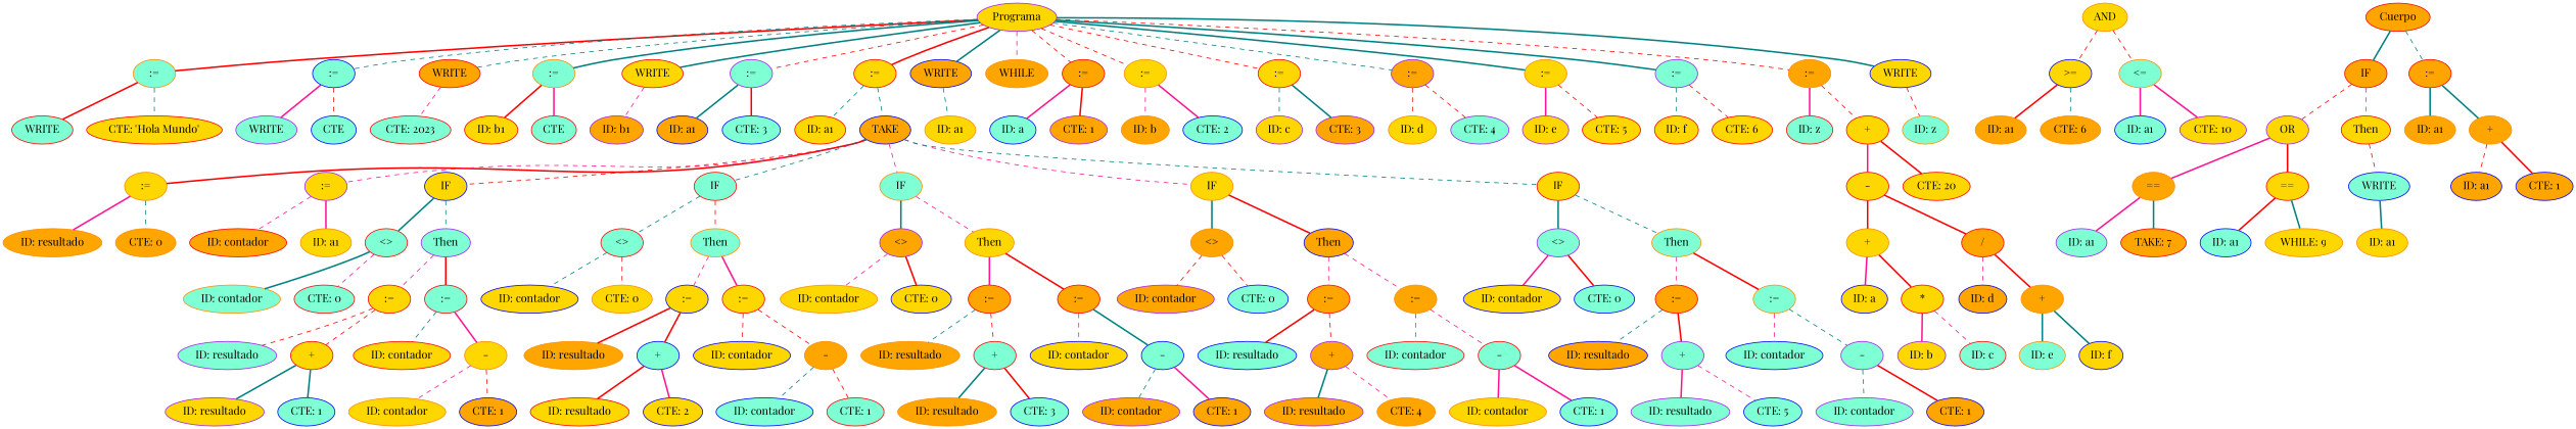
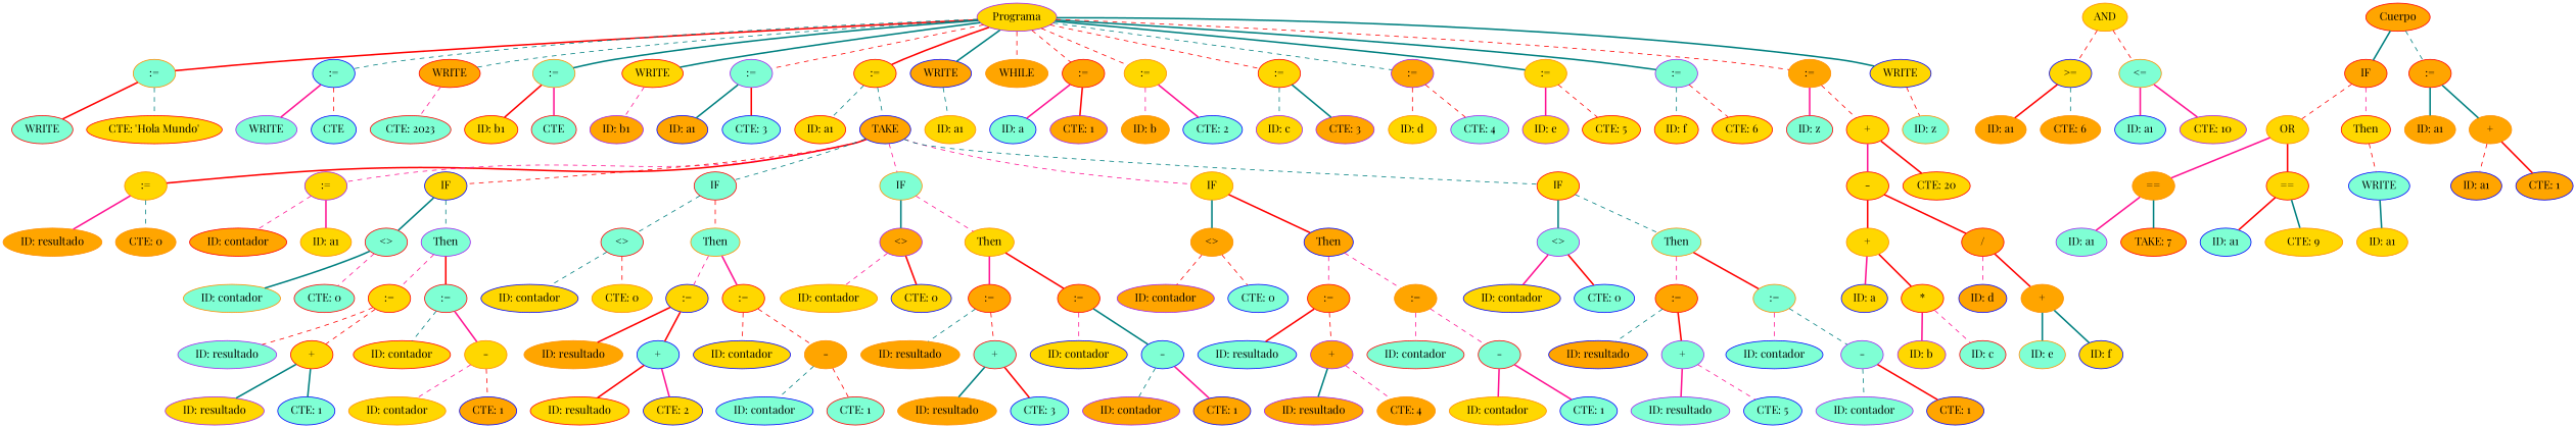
  graph {
    fontname="Playfair Display"
    node [color=red fillcolor=gold fontname="Playfair Display" style=filled]
    edge [color=red fontname="Playfair Display" style=dashed]
    n1 [color=purple label=Programa]
    n2 [color=darkorange fillcolor=aquamarine label=":="]
    n3 [color=blue fillcolor=aquamarine label=":="]
    n4 [fillcolor=orange label=WRITE]
    n5 [color=darkorange fillcolor=aquamarine label=":="]
    n6 [label=WRITE]
    n7 [color=purple fillcolor=aquamarine label=":="]
    n8 [label=":="]
    n9 [color=blue fillcolor=orange label=WRITE]
    n10 [color=darkorange fillcolor=orange label=WHILE]
    n11 [fillcolor=orange label=":="]
    n12 [color=darkorange label=":="]
    n13 [label=":="]
    n14 [color=purple fillcolor=orange label=":="]
    n15 [color=darkorange label=":="]
    n16 [color=purple fillcolor=aquamarine label=":="]
    n17 [color=darkorange fillcolor=orange label=":="]
    n18 [color=blue label=WRITE]
    n19 [fillcolor=aquamarine label=WRITE]
    n20 [label="CTE: 'Hola Mundo'"]
    n21 [color=purple fillcolor=aquamarine label=WRITE]
    n22 [color=blue fillcolor=aquamarine label=CTE]
    n23 [fillcolor=aquamarine label="CTE: 2023"]
    n24 [label="ID: b1"]
    n25 [fillcolor=aquamarine label=CTE]
    n26 [color=purple fillcolor=orange label="ID: b1"]
    n27 [color=blue fillcolor=orange label="ID: a1"]
    n28 [color=blue fillcolor=aquamarine label="CTE: 3"]
    n29 [label="ID: a1"]
    n30 [color=blue fillcolor=orange label=TAKE]
    n31 [color=darkorange label="ID: a1"]
    n32 [color=blue fillcolor=aquamarine label="ID: a"]
    n33 [color=purple fillcolor=orange label="CTE: 1"]
    n34 [color=darkorange fillcolor=orange label="ID: b"]
    n35 [color=blue fillcolor=aquamarine label="CTE: 2"]
    n36 [color=purple label="ID: c"]
    n37 [color=purple fillcolor=orange label="CTE: 3"]
    n38 [color=darkorange label="ID: d"]
    n39 [color=purple fillcolor=aquamarine label="CTE: 4"]
    n40 [color=purple label="ID: e"]
    n41 [label="CTE: 5"]
    n42 [label="ID: f"]
    n43 [label="CTE: 6"]
    n44 [fillcolor=aquamarine label="ID: z"]
    n45 [label="+"]
    n46 [color=darkorange fillcolor=aquamarine label="ID: z"]
    n47 [color=darkorange label=":="]
    n48 [color=purple label=":="]
    n49 [color=blue label=IF]
    n50 [fillcolor=aquamarine label=IF]
    n51 [color=darkorange fillcolor=aquamarine label=IF]
    n52 [color=darkorange label=IF]
    n53 [label=IF]
    n54 [color=darkorange fillcolor=orange label="ID: resultado"]
    n55 [color=darkorange fillcolor=orange label="CTE: 0"]
    n56 [fillcolor=orange label="ID: contador"]
    n57 [color=darkorange label="ID: a1"]
    n58 [fillcolor=aquamarine label="<>"]
    n59 [color=purple fillcolor=aquamarine label=Then]
    n60 [fillcolor=aquamarine label="<>"]
    n61 [color=darkorange fillcolor=aquamarine label=Then]
    n62 [color=purple fillcolor=orange label="<>"]
    n63 [color=darkorange label=Then]
    n64 [color=darkorange fillcolor=orange label="<>"]
    n65 [color=blue fillcolor=orange label=Then]
    n66 [color=purple fillcolor=aquamarine label="<>"]
    n67 [color=darkorange fillcolor=aquamarine label=Then]
    n68 [color=darkorange fillcolor=aquamarine label="ID: contador"]
    n69 [fillcolor=aquamarine label="CTE: 0"]
    n70 [label=":="]
    n71 [fillcolor=aquamarine label=":="]
    n72 [color=purple fillcolor=aquamarine label="ID: resultado"]
    n73 [label="+"]
    n74 [label="ID: contador"]
    n75 [color=darkorange label="-"]
    n76 [color=purple label="ID: resultado"]
    n77 [color=blue fillcolor=aquamarine label="CTE: 1"]
    n78 [color=darkorange label="ID: contador"]
    n79 [color=blue fillcolor=orange label="CTE: 1"]
    n80 [color=blue label="ID: contador"]
    n81 [color=darkorange label="CTE: 0"]
    n82 [color=blue label=":="]
    n83 [label=":="]
    n84 [color=darkorange fillcolor=orange label="ID: resultado"]
    n85 [color=blue fillcolor=aquamarine label="+"]
    n86 [color=blue label="ID: contador"]
    n87 [color=darkorange fillcolor=orange label="-"]
    n88 [label="ID: resultado"]
    n89 [color=blue label="CTE: 2"]
    n90 [color=blue fillcolor=aquamarine label="ID: contador"]
    n91 [fillcolor=aquamarine label="CTE: 1"]
    n92 [color=darkorange label="ID: contador"]
    n93 [color=blue label="CTE: 0"]
    n94 [fillcolor=orange label=":="]
    n95 [fillcolor=orange label=":="]
    n96 [color=darkorange fillcolor=orange label="ID: resultado"]
    n97 [fillcolor=aquamarine label="+"]
    n98 [color=blue label="ID: contador"]
    n99 [color=blue fillcolor=aquamarine label="-"]
    n100 [color=darkorange fillcolor=orange label="ID: resultado"]
    n101 [color=blue fillcolor=aquamarine label="CTE: 3"]
    n102 [color=purple fillcolor=orange label="ID: contador"]
    n103 [color=blue fillcolor=orange label="CTE: 1"]
    n104 [color=purple fillcolor=orange label="ID: contador"]
    n105 [color=blue fillcolor=aquamarine label="CTE: 0"]
    n106 [fillcolor=orange label=":="]
    n107 [color=darkorange fillcolor=orange label=":="]
    n108 [color=blue fillcolor=aquamarine label="ID: resultado"]
    n109 [color=purple fillcolor=orange label="+"]
    n110 [fillcolor=aquamarine label="ID: contador"]
    n111 [fillcolor=aquamarine label="-"]
    n112 [color=purple fillcolor=orange label="ID: resultado"]
    n113 [color=darkorange fillcolor=orange label="CTE: 4"]
    n114 [color=darkorange label="ID: contador"]
    n115 [color=blue fillcolor=aquamarine label="CTE: 1"]
    n116 [color=blue label="ID: contador"]
    n117 [color=blue fillcolor=aquamarine label="CTE: 0"]
    n118 [fillcolor=orange label=":="]
    n119 [color=darkorange fillcolor=aquamarine label=":="]
    n120 [color=blue fillcolor=orange label="ID: resultado"]
    n121 [color=purple fillcolor=aquamarine label="+"]
    n122 [color=blue fillcolor=aquamarine label="ID: contador"]
    n123 [color=purple fillcolor=aquamarine label="-"]
    n124 [color=purple fillcolor=aquamarine label="ID: resultado"]
    n125 [color=blue fillcolor=aquamarine label="CTE: 5"]
    n126 [color=purple fillcolor=aquamarine label="ID: contador"]
    n127 [color=blue fillcolor=orange label="CTE: 1"]
    n128 [color=darkorange label=AND]
    n129 [color=blue label=">="]
    n130 [color=darkorange fillcolor=aquamarine label="<="]
    n131 [fillcolor=orange label=Cuerpo]
    n132 [fillcolor=orange label=IF]
    n133 [fillcolor=orange label=":="]
    n134 [color=darkorange fillcolor=orange label="ID: a1"]
    n135 [color=darkorange fillcolor=orange label="CTE: 6"]
    n136 [color=blue fillcolor=aquamarine label="ID: a1"]
    n137 [color=purple label="CTE: 10"]
-   n138 [color=purple label=OR]
+   n138 [color=darkorange label=OR]
    n139 [label=Then]
    n140 [color=darkorange fillcolor=orange label="ID: a1"]
    n141 [color=darkorange fillcolor=orange label="+"]
    n142 [color=darkorange fillcolor=orange label="=="]
    n143 [label="=="]
    n144 [color=blue fillcolor=aquamarine label=WRITE]
    n145 [color=purple fillcolor=aquamarine label="ID: a1"]
    n146 [fillcolor=orange label="TAKE: 7"]
    n147 [color=blue fillcolor=aquamarine label="ID: a1"]
-   n148 [color=darkorange label="WHILE: 9"]
+   n148 [color=darkorange label="CTE: 9"]
    n149 [color=darkorange label="ID: a1"]
    n150 [color=blue fillcolor=orange label="ID: a1"]
    n151 [color=blue fillcolor=orange label="CTE: 1"]
    n152 [label="-"]
    n153 [label="CTE: 20"]
    n154 [color=darkorange label="+"]
    n155 [fillcolor=orange label="/"]
    n156 [color=blue label="ID: a"]
    n157 [label="*"]
    n158 [color=blue fillcolor=orange label="ID: d"]
    n159 [color=darkorange fillcolor=orange label="+"]
    n160 [color=purple label="ID: b"]
    n161 [fillcolor=aquamarine label="ID: c"]
    n162 [color=darkorange fillcolor=aquamarine label="ID: e"]
    n163 [color=blue label="ID: f"]
    n1 -- n2 [style=bold]
    n1 -- n3 [color=teal]
    n1 -- n4 [color=teal]
    n1 -- n5 [color=teal style=bold]
    n1 -- n6 [color=teal style=bold]
    n1 -- n7
    n1 -- n8 [style=bold]
    n1 -- n9 [color=teal style=bold]
-   n1 -- n10 [color=deeppink]
+   n1 -- n10
    n1 -- n11
    n1 -- n12
    n1 -- n13
    n1 -- n14 [color=teal]
    n1 -- n15 [color=teal style=bold]
    n1 -- n16 [color=teal style=bold]
    n1 -- n17
    n1 -- n18 [color=teal style=bold]
    n2 -- n19 [style=bold]
    n2 -- n20 [color=teal]
    n3 -- n21 [color=deeppink style=bold]
    n3 -- n22
    n4 -- n23 [color=deeppink]
    n5 -- n24 [style=bold]
    n5 -- n25 [color=deeppink style=bold]
    n6 -- n26 [color=deeppink]
    n7 -- n27 [color=teal style=bold]
    n7 -- n28 [style=bold]
    n8 -- n29 [color=teal]
    n8 -- n30 [color=teal]
    n9 -- n31 [color=teal]
    n11 -- n32 [color=deeppink style=bold]
    n11 -- n33 [style=bold]
    n12 -- n34 [color=deeppink]
    n12 -- n35 [color=deeppink style=bold]
    n13 -- n36 [color=teal]
    n13 -- n37 [color=teal style=bold]
    n14 -- n38
    n14 -- n39
    n15 -- n40 [color=deeppink style=bold]
    n15 -- n41
    n16 -- n42 [color=teal]
    n16 -- n43
    n17 -- n44 [color=deeppink style=bold]
    n17 -- n45
    n18 -- n46
    n30 -- n47 [style=bold]
    n30 -- n48 [color=deeppink]
    n30 -- n49
    n30 -- n50 [color=teal]
    n30 -- n51 [color=deeppink]
    n30 -- n52 [color=deeppink]
    n30 -- n53 [color=teal]
    n45 -- n152 [color=deeppink style=bold]
    n45 -- n153 [style=bold]
    n47 -- n54 [color=deeppink style=bold]
    n47 -- n55 [color=teal]
    n48 -- n56 [color=deeppink]
    n48 -- n57 [color=deeppink style=bold]
    n49 -- n58 [color=teal style=bold]
    n49 -- n59 [color=teal]
    n50 -- n60 [color=teal]
    n50 -- n61
    n51 -- n62 [color=teal style=bold]
    n51 -- n63 [color=deeppink]
    n52 -- n64 [color=teal style=bold]
    n52 -- n65 [style=bold]
    n53 -- n66 [color=teal style=bold]
    n53 -- n67 [color=teal]
    n58 -- n68 [color=teal style=bold]
    n58 -- n69 [color=deeppink]
    n59 -- n70 [color=deeppink]
    n59 -- n71 [style=bold]
    n60 -- n80 [color=teal]
    n60 -- n81
    n61 -- n82 [color=deeppink]
    n61 -- n83 [color=deeppink style=bold]
    n62 -- n92 [color=deeppink]
    n62 -- n93 [style=bold]
    n63 -- n94 [color=deeppink style=bold]
    n63 -- n95 [style=bold]
    n64 -- n104
    n64 -- n105
    n65 -- n106 [color=deeppink]
    n65 -- n107 [color=deeppink]
    n66 -- n116 [color=deeppink style=bold]
    n66 -- n117 [style=bold]
    n67 -- n118 [color=deeppink]
    n67 -- n119 [style=bold]
    n70 -- n72
    n70 -- n73
    n71 -- n74 [color=teal]
    n71 -- n75 [color=deeppink style=bold]
    n73 -- n76 [color=teal style=bold]
    n73 -- n77 [color=teal style=bold]
    n75 -- n78 [color=deeppink]
    n75 -- n79
    n82 -- n84 [style=bold]
    n82 -- n85 [style=bold]
    n83 -- n86
    n83 -- n87
    n85 -- n88 [style=bold]
    n85 -- n89 [color=deeppink style=bold]
    n87 -- n90 [color=teal]
    n87 -- n91
    n94 -- n96 [color=teal]
    n94 -- n97
    n95 -- n98 [color=deeppink]
    n95 -- n99 [color=teal style=bold]
    n97 -- n100 [color=teal style=bold]
    n97 -- n101 [style=bold]
    n99 -- n102 [color=teal]
    n99 -- n103 [color=deeppink style=bold]
    n106 -- n108 [style=bold]
    n106 -- n109
    n107 -- n110 [color=deeppink]
    n107 -- n111 [color=deeppink]
    n109 -- n112 [color=teal style=bold]
    n109 -- n113 [color=deeppink]
    n111 -- n114 [color=deeppink style=bold]
    n111 -- n115 [color=deeppink style=bold]
    n118 -- n120 [color=teal]
    n118 -- n121 [style=bold]
    n119 -- n122 [color=deeppink]
    n119 -- n123 [color=teal]
    n121 -- n124 [color=deeppink style=bold]
    n121 -- n125 [color=deeppink]
    n123 -- n126 [color=teal]
    n123 -- n127 [style=bold]
    n128 -- n129
    n128 -- n130
    n129 -- n134 [style=bold]
    n129 -- n135 [color=teal]
    n130 -- n136 [color=deeppink style=bold]
    n130 -- n137 [color=deeppink style=bold]
    n131 -- n132 [color=teal style=bold]
    n131 -- n133 [color=teal]
    n132 -- n138
    n132 -- n139 [color=deeppink]
    n133 -- n140 [color=teal style=bold]
    n133 -- n141 [color=teal style=bold]
    n138 -- n142 [color=deeppink style=bold]
    n138 -- n143 [style=bold]
    n139 -- n144
    n141 -- n150
    n141 -- n151 [style=bold]
    n142 -- n145 [color=deeppink style=bold]
    n142 -- n146 [color=teal style=bold]
    n143 -- n147 [style=bold]
    n143 -- n148 [color=teal style=bold]
    n144 -- n149 [color=teal style=bold]
    n152 -- n154 [style=bold]
    n152 -- n155 [style=bold]
    n154 -- n156 [color=deeppink style=bold]
    n154 -- n157 [style=bold]
    n155 -- n158 [color=deeppink]
    n155 -- n159 [style=bold]
    n157 -- n160 [color=deeppink style=bold]
    n157 -- n161 [color=deeppink]
    n159 -- n162 [color=teal style=bold]
    n159 -- n163 [color=teal style=bold]
  }
